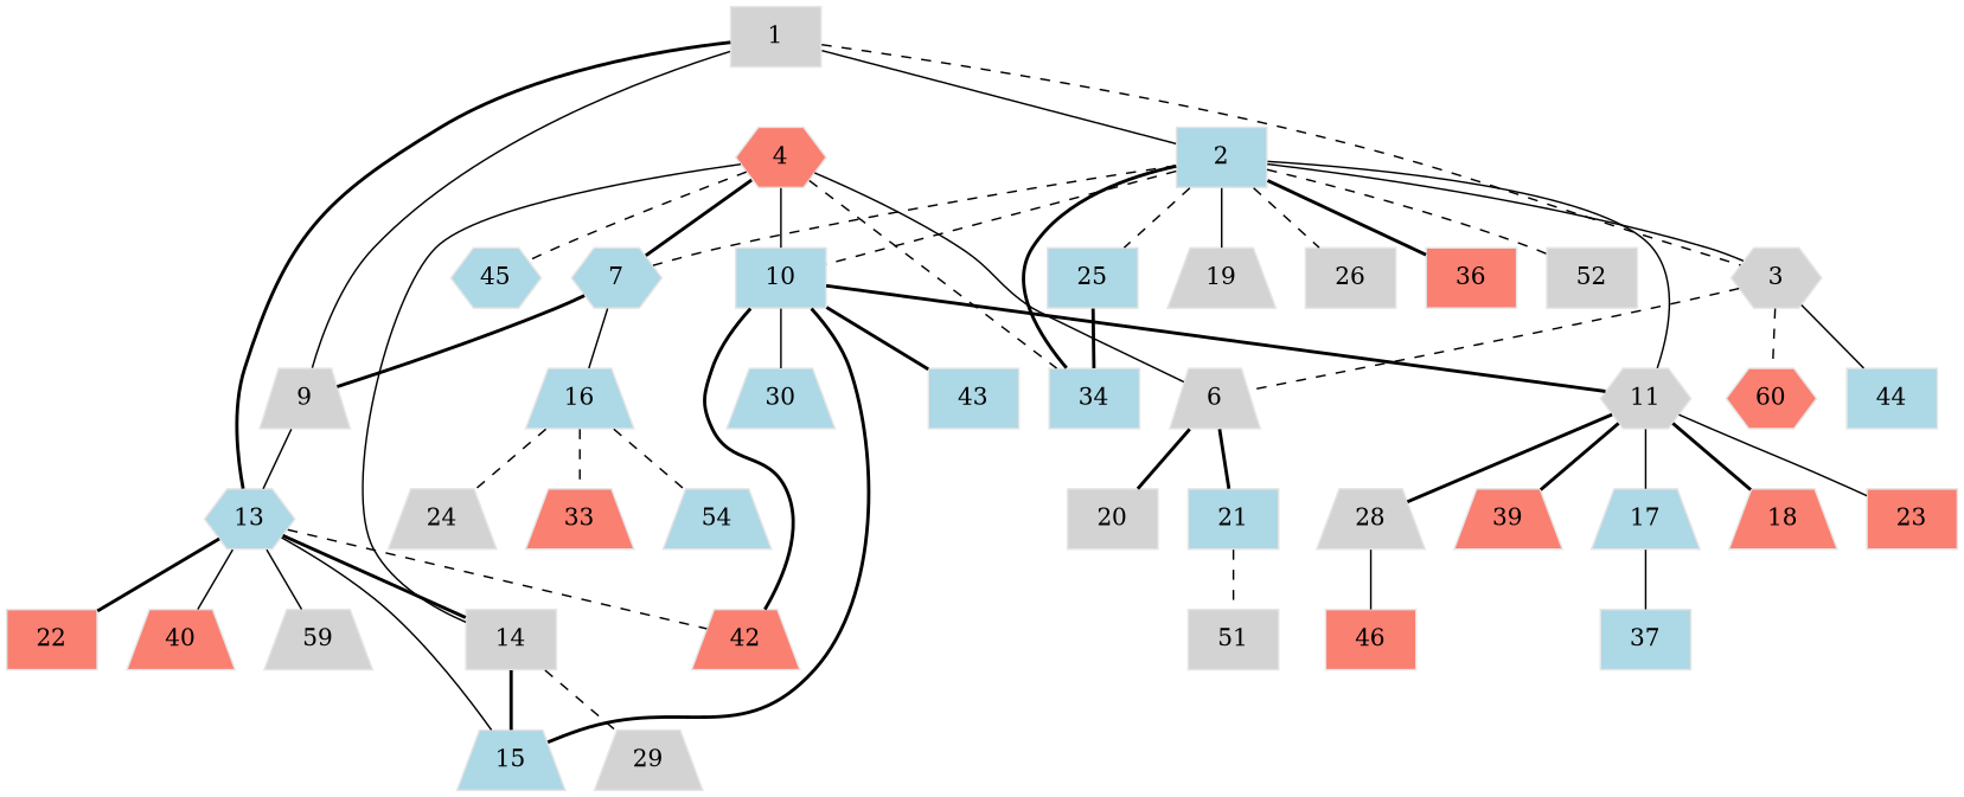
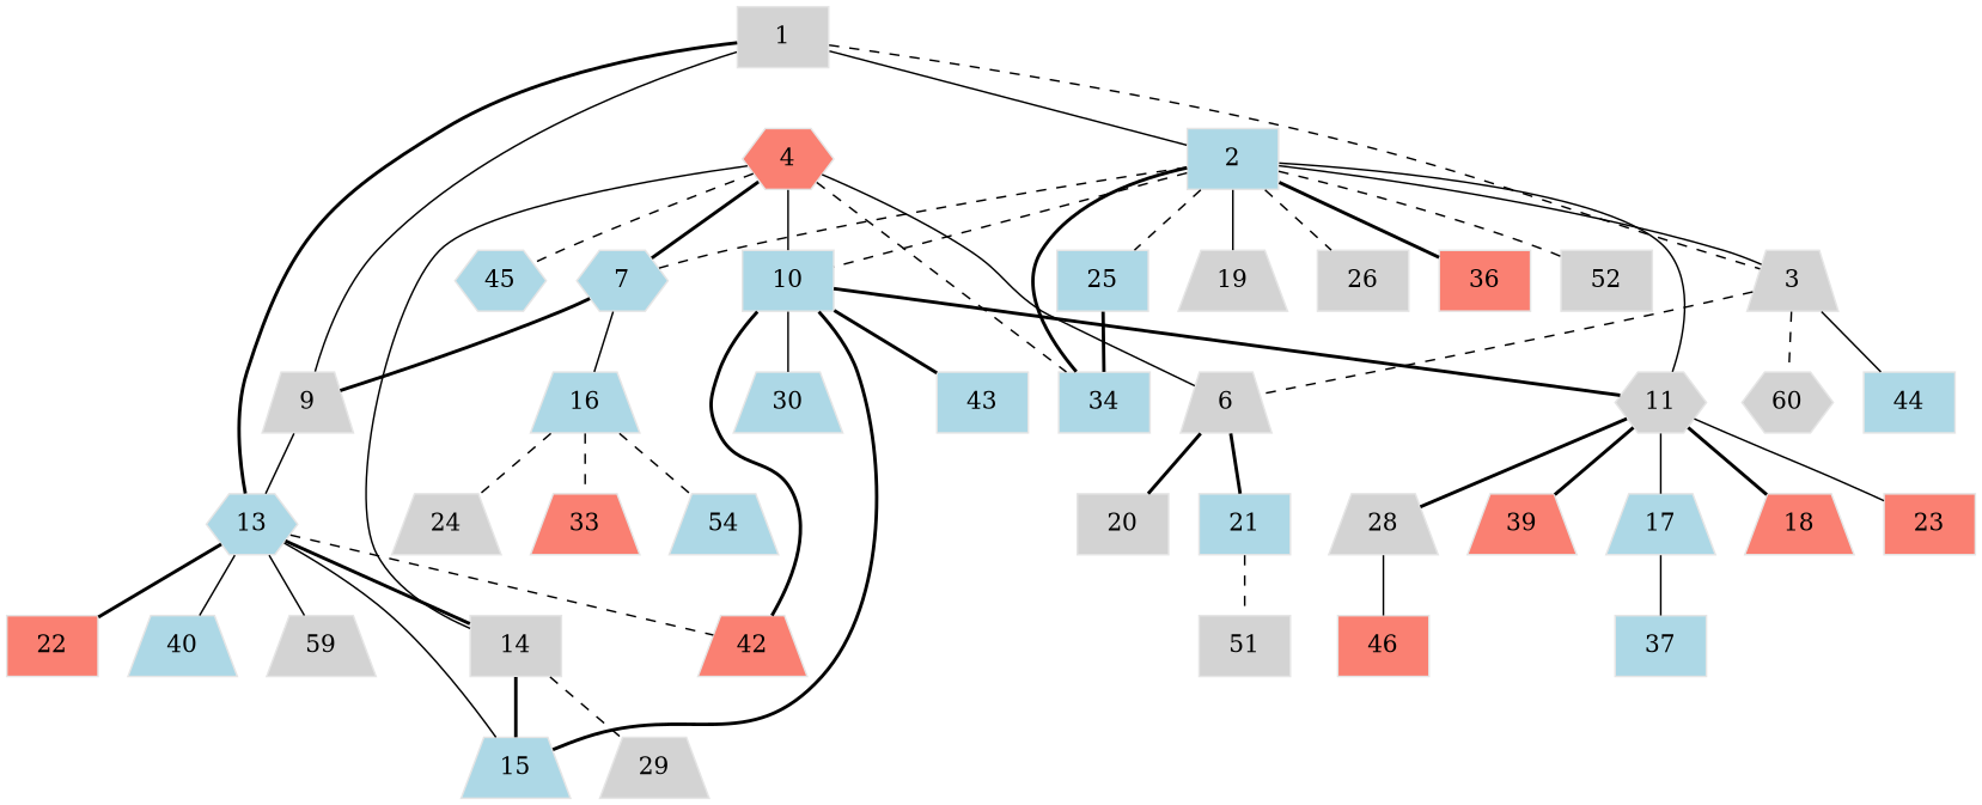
  graph {
    node [color=gray90 fillcolor=lightblue shape=box style=filled]
    edge [style=solid]
    2 [super="+12"]
-   3 [fillcolor=lightgrey shape=hexagon super="+31"]
+   3 [fillcolor=lightgrey shape=trapezium super="+31"]
    7 [shape=hexagon super="+8"]
    10 [super="+38"]
    11 [fillcolor=lightgrey shape=hexagon super="+57"]
    19 [fillcolor=lightgrey shape=trapezium]
    25
    26 [fillcolor=lightgrey]
    34 [super="+41"]
    36 [fillcolor=salmon super="+48"]
    52 [fillcolor=lightgrey]
    1 [fillcolor=lightgrey]
    9 [fillcolor=lightgrey shape=trapezium super="+35"]
    13 [shape=hexagon super="+53"]
    6 [fillcolor=lightgrey shape=trapezium]
    44
-   60 [fillcolor=salmon shape=hexagon]
+   60 [fillcolor=lightgrey shape=hexagon]
    14 [fillcolor=lightgrey super="+56"]
    15 [shape=trapezium super="+27"]
    42 [fillcolor=salmon shape=trapezium]
    22 [fillcolor=salmon]
-   40 [fillcolor=salmon shape=trapezium]
+   40 [shape=trapezium]
    59 [fillcolor=lightgrey shape=trapezium]
    16 [shape=trapezium super="+49"]
    30 [shape=trapezium]
    43
    17 [shape=trapezium]
    18 [fillcolor=salmon shape=trapezium]
    23 [fillcolor=salmon]
    28 [fillcolor=lightgrey shape=trapezium super="+32"]
    39 [fillcolor=salmon shape=trapezium]
    20 [fillcolor=lightgrey super="+58"]
    21 [super="+50"]
    4 [fillcolor=salmon shape=hexagon super="+5"]
    45 [shape=hexagon]
    29 [fillcolor=lightgrey shape=trapezium]
    51 [fillcolor=lightgrey]
    24 [fillcolor=lightgrey shape=trapezium]
    33 [fillcolor=salmon shape=trapezium]
    54 [shape=trapezium]
    37 [super="+47"]
    46 [fillcolor=salmon]
    2 -- 3
    2 -- 7 [style=dashed]
    2 -- 10 [style=dashed]
    2 -- 11
    2 -- 19
    2 -- 25 [style=dashed]
    2 -- 26 [style=dashed]
    2 -- 34 [style=bold]
    2 -- 36 [style=bold]
    2 -- 52 [style=dashed]
    3 -- 6 [style=dashed]
    3 -- 44
    3 -- 60 [style=dashed]
    7 -- 9 [style=bold weight=2]
    7 -- 16
    10 -- 11 [style=bold]
    10 -- 15 [style=bold weight=2]
    10 -- 42 [style=bold]
    10 -- 30
    10 -- 43 [style=bold]
    11 -- 17
    11 -- 18 [style=bold]
    11 -- 23
    11 -- 28 [style=bold]
    11 -- 39 [style=bold]
    25 -- 34 [style=bold]
    1 -- 2
    1 -- 3 [style=dashed]
    1 -- 9
    1 -- 13 [style=bold]
    9 -- 13 [weight=2]
    13 -- 14 [style=bold]
    13 -- 15
    13 -- 42 [style=dashed]
    13 -- 22 [style=bold]
    13 -- 40
    13 -- 59
    6 -- 20 [style=bold]
    6 -- 21 [style=bold]
    14 -- 15 [style=bold]
    14 -- 29 [style=dashed]
    16 -- 24 [style=dashed]
    16 -- 33 [style=dashed]
    16 -- 54 [style=dashed]
    17 -- 37
    28 -- 46
    21 -- 51 [style=dashed]
    4 -- 7 [style=bold]
    4 -- 10
    4 -- 34 [style=dashed]
    4 -- 6 [weight=2]
    4 -- 14
    4 -- 45 [style=dashed]
  }
